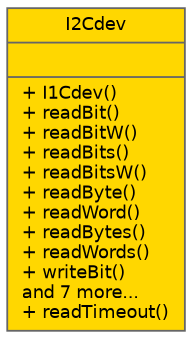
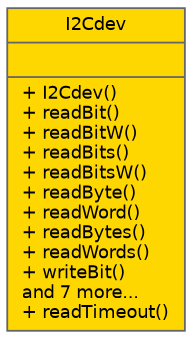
  digraph {
-   n1 [color=gray40 fillcolor=gold fontcolor=black fontname=Helvetica fontsize=10 height=0.2 label="{I2Cdev\n||+ I1Cdev()\l+ readBit()\l+ readBitW()\l+ readBits()\l+ readBitsW()\l+ readByte()\l+ readWord()\l+ readBytes()\l+ readWords()\l+ writeBit()\land 7 more...\l+ readTimeout()\l}" shape=record style=filled width=0.4]
+   n1 [color=gray40 fillcolor=gold fontcolor=black fontname=Helvetica fontsize=10 height=0.2 label="{I2Cdev\n||+ I2Cdev()\l+ readBit()\l+ readBitW()\l+ readBits()\l+ readBitsW()\l+ readByte()\l+ readWord()\l+ readBytes()\l+ readWords()\l+ writeBit()\land 7 more...\l+ readTimeout()\l}" shape=record style=filled width=0.4]
  }
